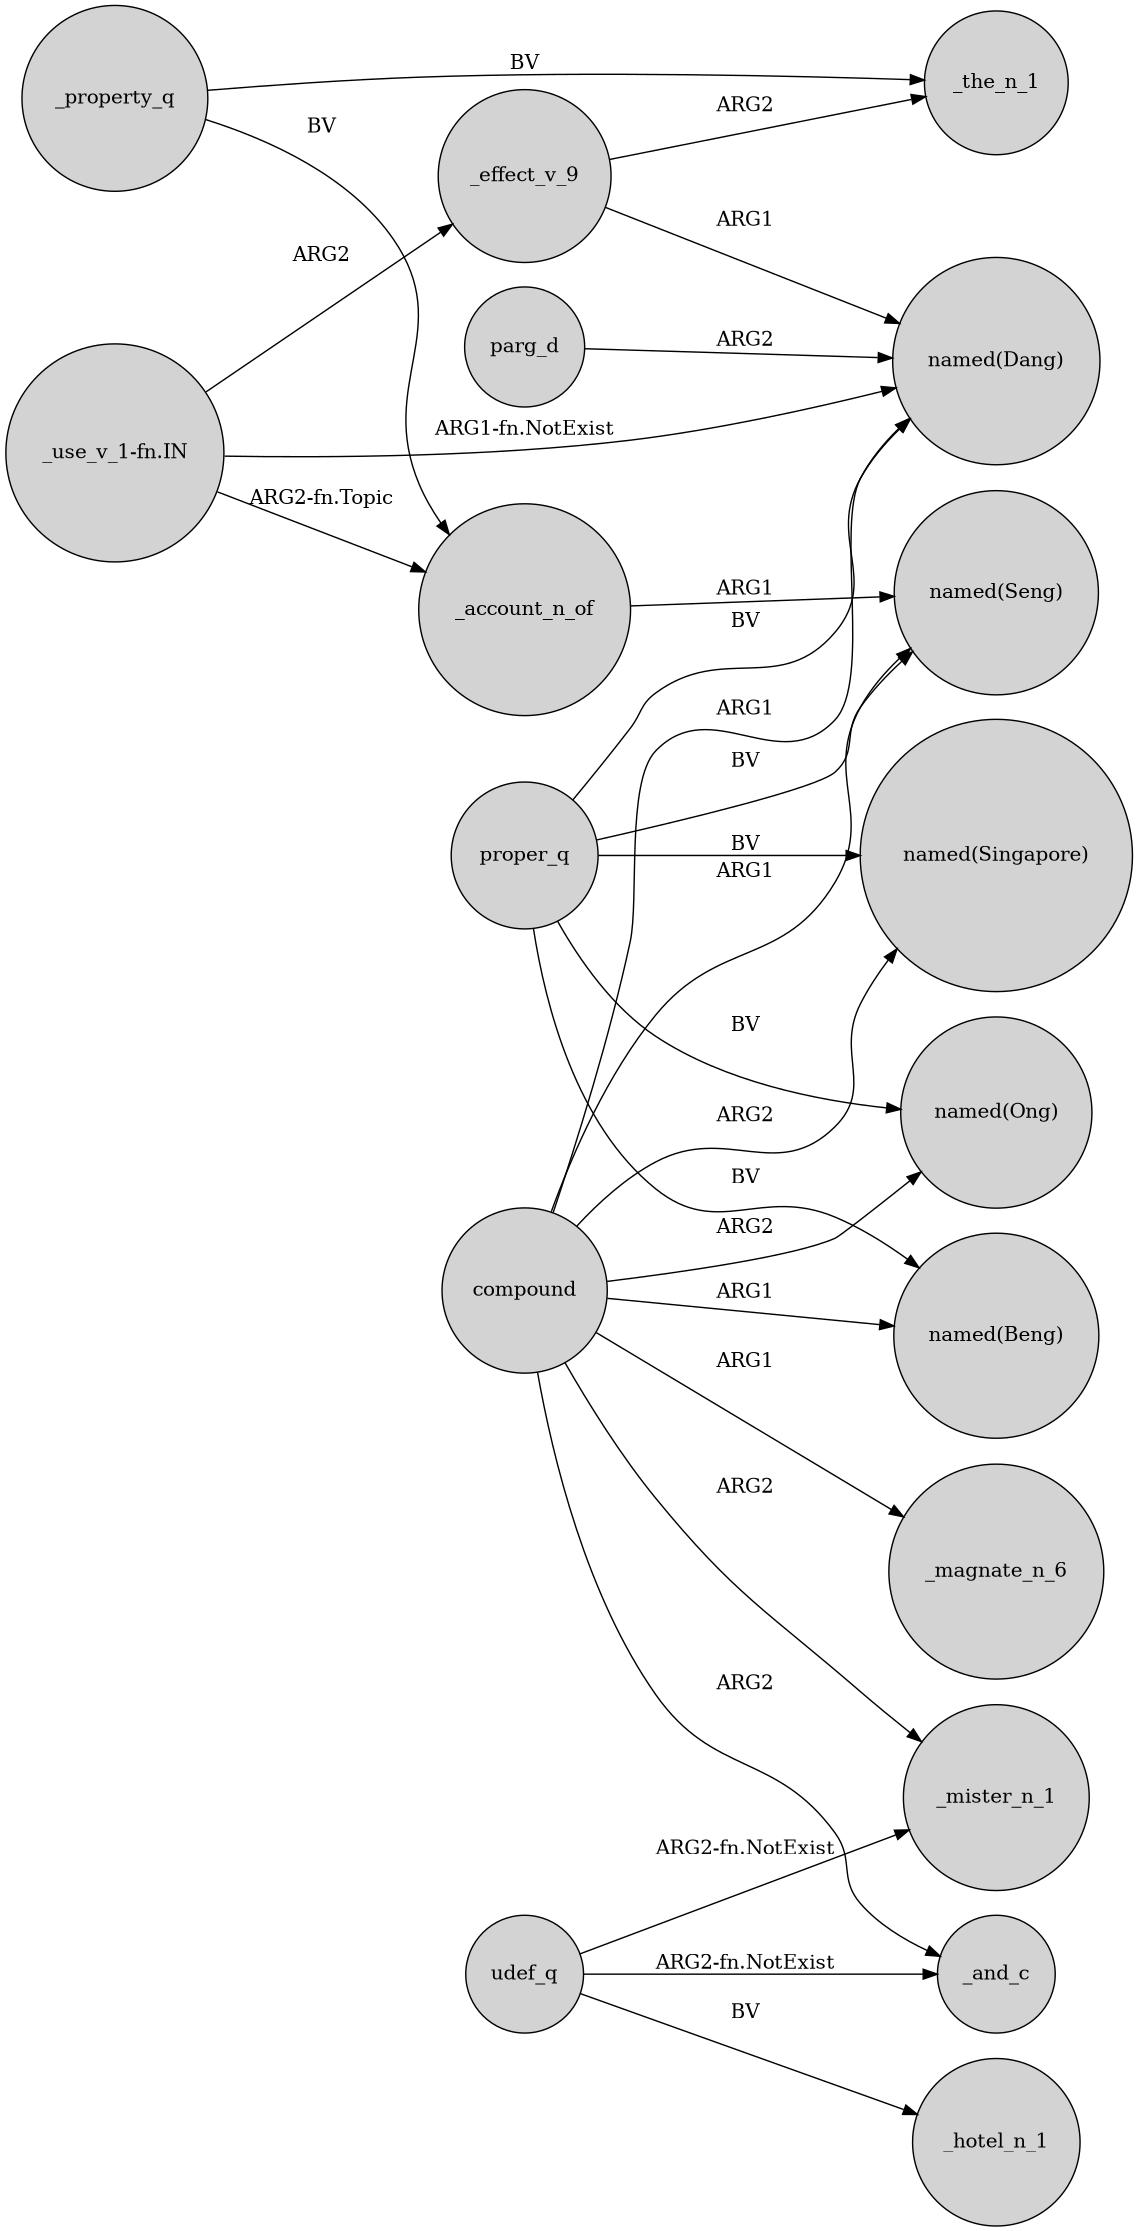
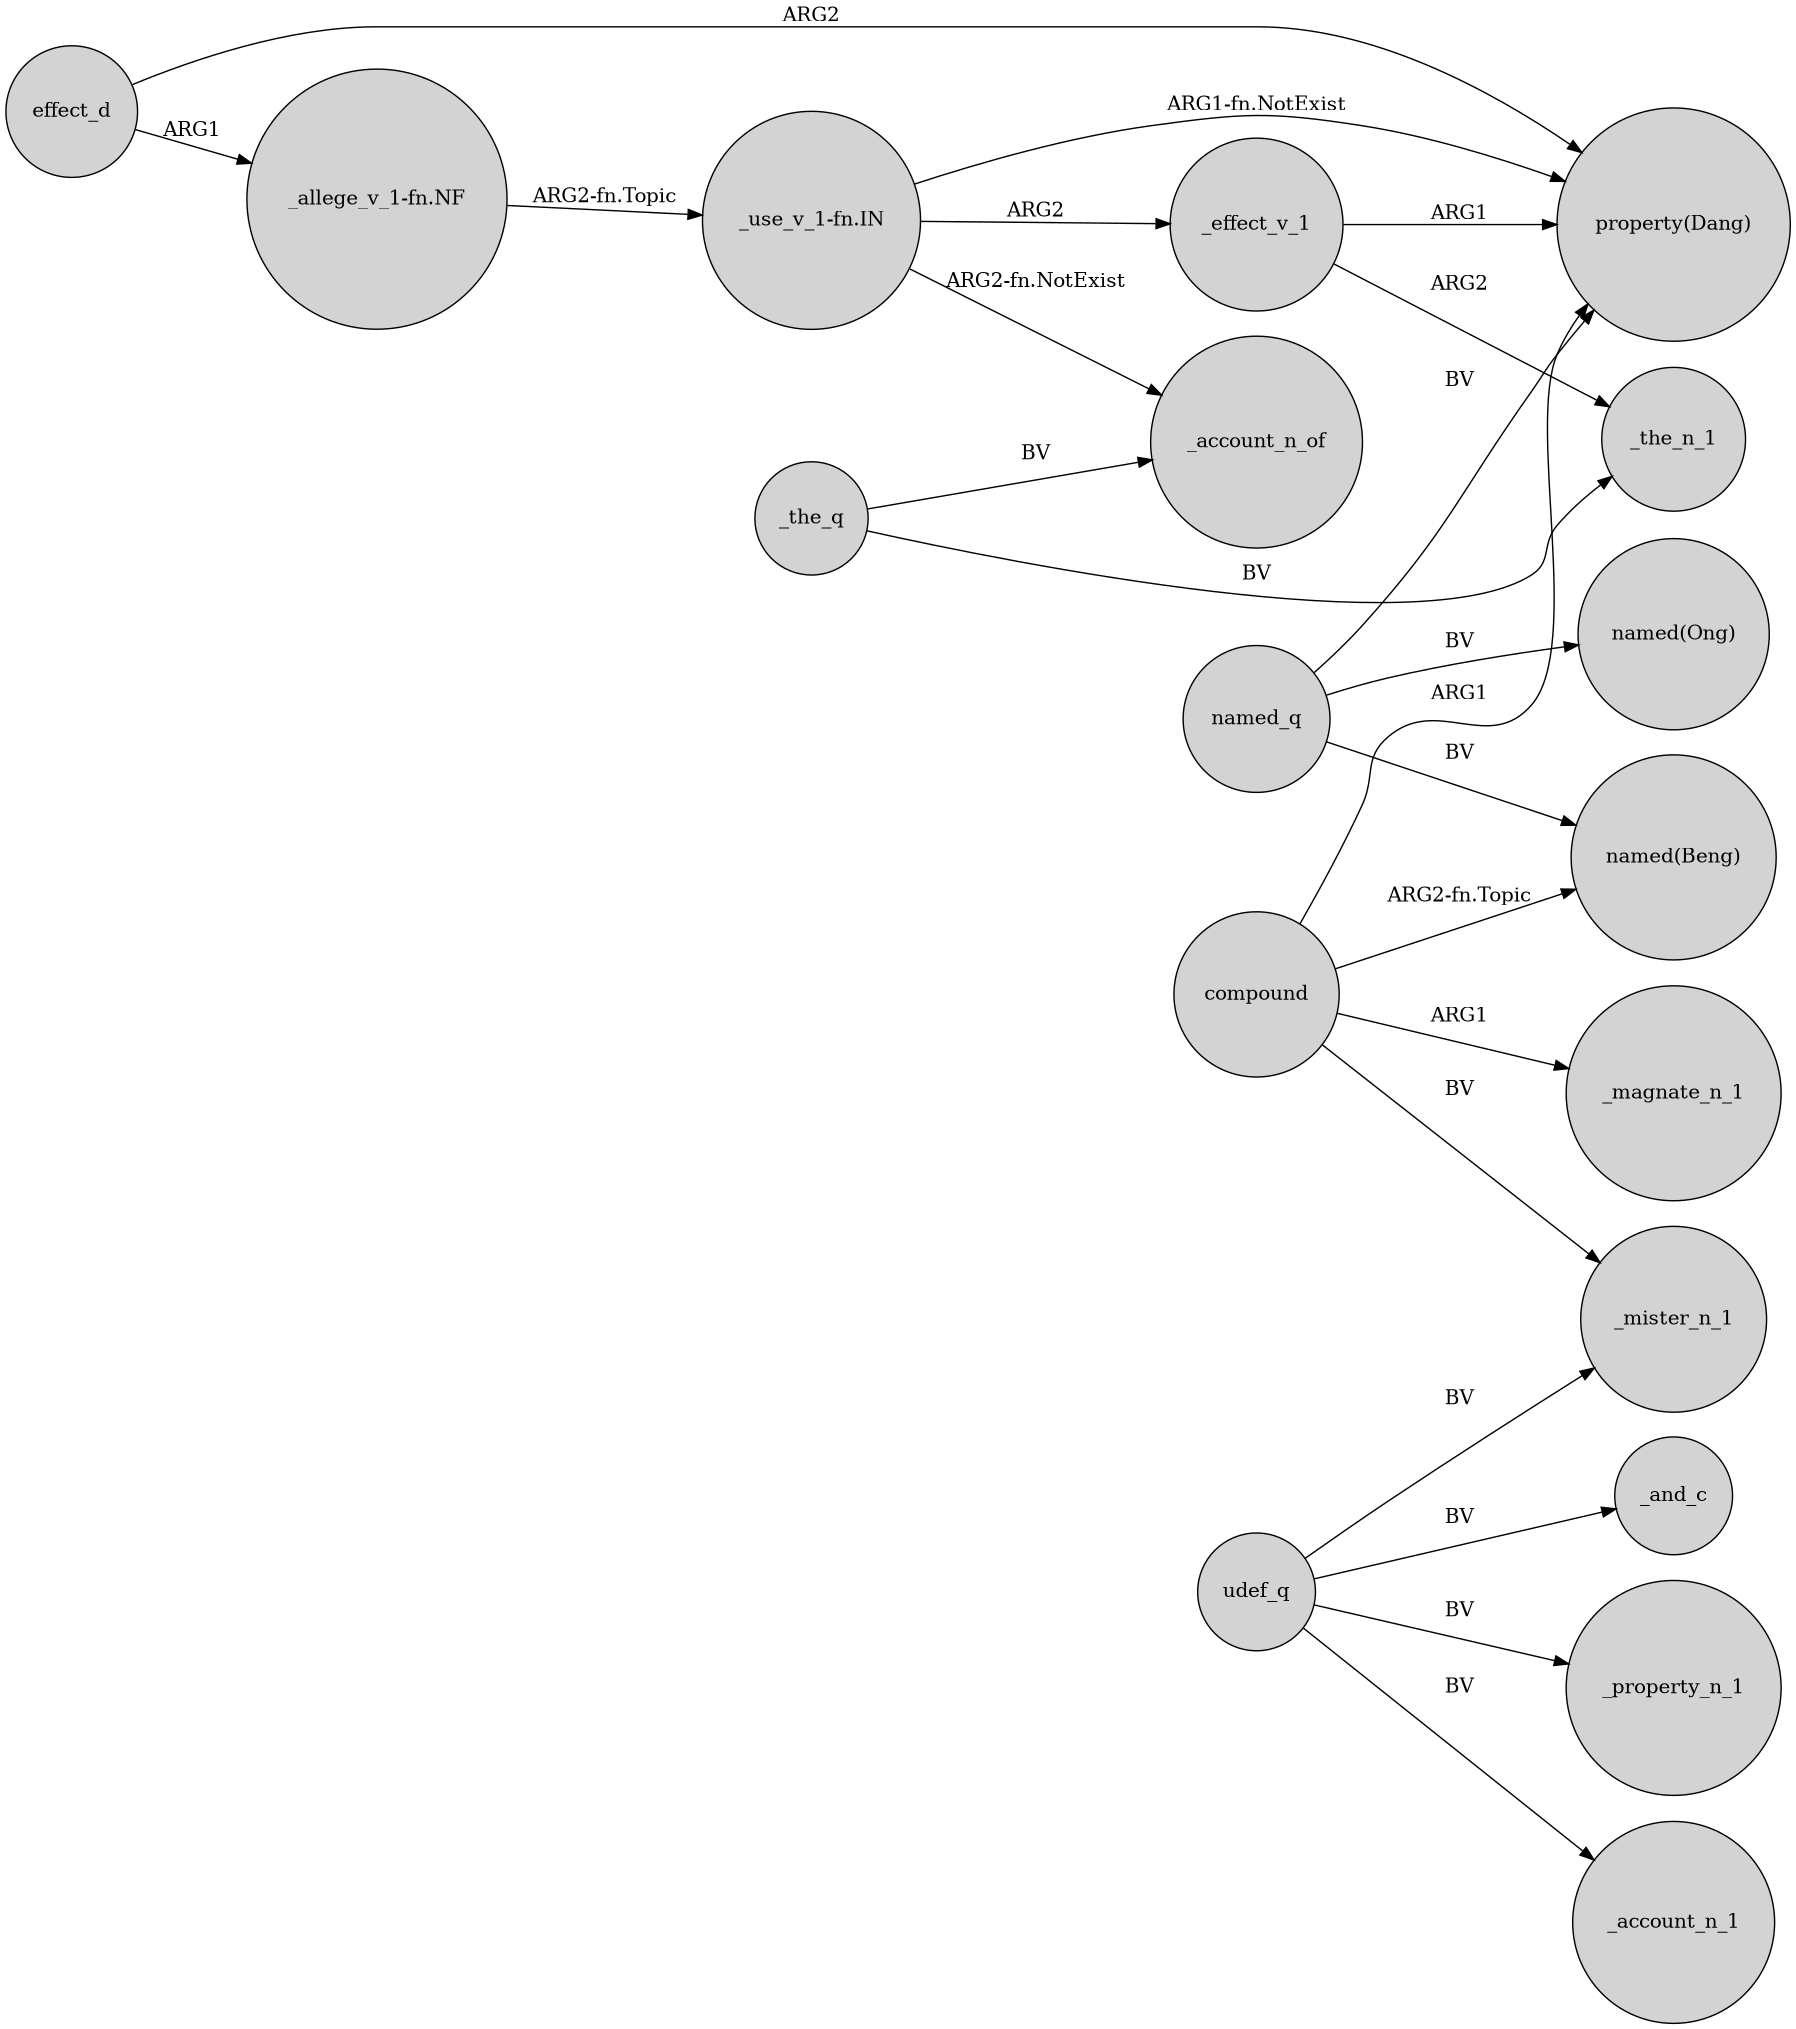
  digraph {
    rankdir=LR
    node [shape=circle style=filled]
-   parg_d
-   "named(Dang)"
+   parg_d [label=effect_d]
+   "named(Dang)" [label="property(Dang)"]
+   "_allege_v_1-fn.NF"
    "_use_v_1-fn.IN"
    udef_q
    _mister_n_1
    _and_c
-   _hotel_n_1
-   _effect_v_1 [label=_effect_v_9]
+   _property_n_1
+   _hotel_n_1 [label=_account_n_1]
+   _effect_v_1
    n11 [label=_the_n_1]
-   proper_q
-   "named(Seng)"
-   "named(Singapore)"
+   proper_q [label=named_q]
    "named(Ong)"
    "named(Beng)"
-   _the_q [label=_property_q]
+   _the_q
    _account_n_of
    compound
-   _magnate_n_1 [label=_magnate_n_6]
+   _magnate_n_1
    parg_d -> "named(Dang)" [label=ARG2]
+   parg_d -> "_allege_v_1-fn.NF" [label=ARG1]
+   "_allege_v_1-fn.NF" -> "_use_v_1-fn.IN" [label="ARG2-fn.Topic"]
    "_use_v_1-fn.IN" -> "named(Dang)" [label="ARG1-fn.NotExist"]
    "_use_v_1-fn.IN" -> _effect_v_1 [label=ARG2]
-   "_use_v_1-fn.IN" -> _account_n_of [label="ARG2-fn.Topic"]
-   udef_q -> _mister_n_1 [label="ARG2-fn.NotExist"]
-   udef_q -> _and_c [label="ARG2-fn.NotExist"]
+   "_use_v_1-fn.IN" -> _account_n_of [label="ARG2-fn.NotExist"]
+   udef_q -> _mister_n_1 [label=BV]
+   udef_q -> _and_c [label=BV]
+   udef_q -> _property_n_1 [label=BV]
    udef_q -> _hotel_n_1 [label=BV]
    _effect_v_1 -> "named(Dang)" [label=ARG1]
    _effect_v_1 -> n11 [label=ARG2]
    proper_q -> "named(Dang)" [label=BV]
-   proper_q -> "named(Seng)" [label=BV]
-   proper_q -> "named(Singapore)" [label=BV]
    proper_q -> "named(Ong)" [label=BV]
    proper_q -> "named(Beng)" [label=BV]
    _the_q -> n11 [label=BV]
    _the_q -> _account_n_of [label=BV]
-   _account_n_of -> "named(Seng)" [label=ARG1]
    compound -> "named(Dang)" [label=ARG1]
-   compound -> _mister_n_1 [label=ARG2]
-   compound -> _and_c [label=ARG2]
-   compound -> "named(Seng)" [label=ARG1]
-   compound -> "named(Singapore)" [label=ARG2]
-   compound -> "named(Ong)" [label=ARG2]
-   compound -> "named(Beng)" [label=ARG1]
+   compound -> _mister_n_1 [label=BV]
+   compound -> "named(Beng)" [label="ARG2-fn.Topic"]
    compound -> _magnate_n_1 [label=ARG1]
  }
